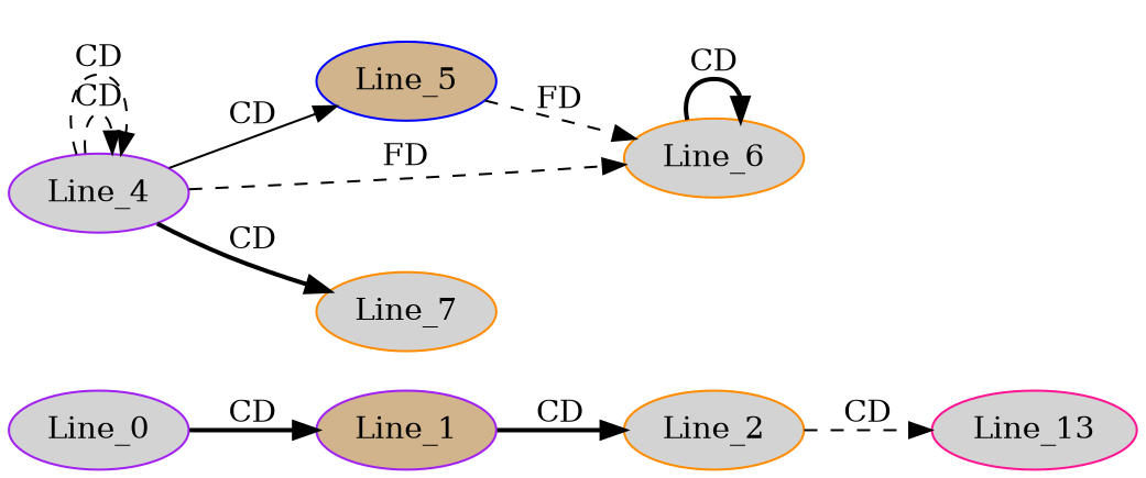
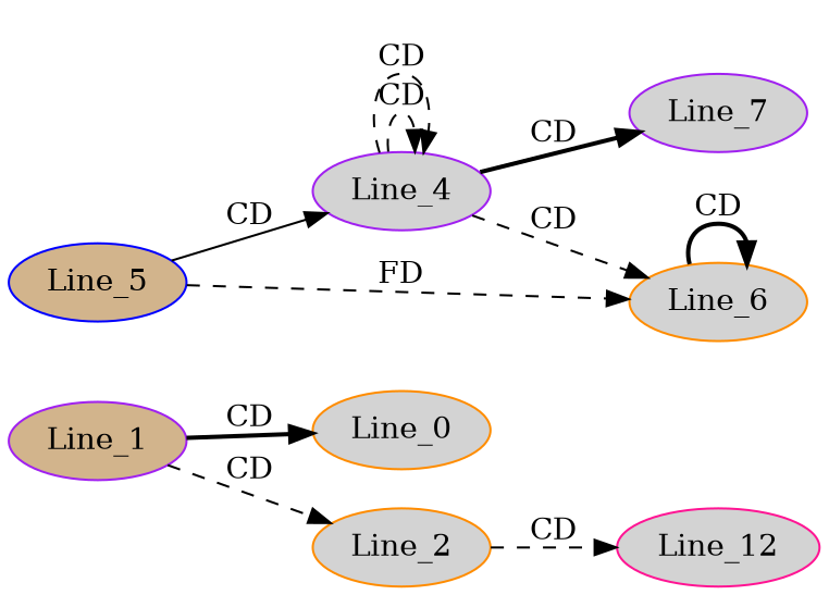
  digraph {
    rankdir=LR
    node [color=purple fillcolor=lightgrey style=filled]
    edge [style=dashed]
    Line_1 [fillcolor=tan]
-   Line_0
+   Line_0 [color=darkorange]
    Line_2 [color=darkorange]
-   Line_12 [color=deeppink label=Line_13]
+   Line_12 [color=deeppink]
    Line_4
    Line_5 [color=blue fillcolor=tan]
    Line_6 [color=darkorange]
-   Line_7 [color=darkorange]
-   Line_1 -> Line_2 [label=CD style=bold]
-   Line_0 -> Line_1 [label=CD style=bold]
+   Line_7
+   Line_1 -> Line_2 [label=CD]
+   Line_1 -> Line_0 [label=CD style=bold]
    Line_2 -> Line_12 [label=CD]
    Line_4 -> Line_4 [label=CD]
    Line_4 -> Line_4 [label=CD]
-   Line_4 -> Line_5 [label=CD style=solid]
-   Line_4 -> Line_6 [label=FD]
+   Line_5 -> Line_4 [label=CD style=solid]
+   Line_4 -> Line_6 [label=CD]
    Line_4 -> Line_7 [label=CD style=bold]
    Line_5 -> Line_6 [label=FD]
    Line_6 -> Line_6 [label=CD style=bold]
  }
